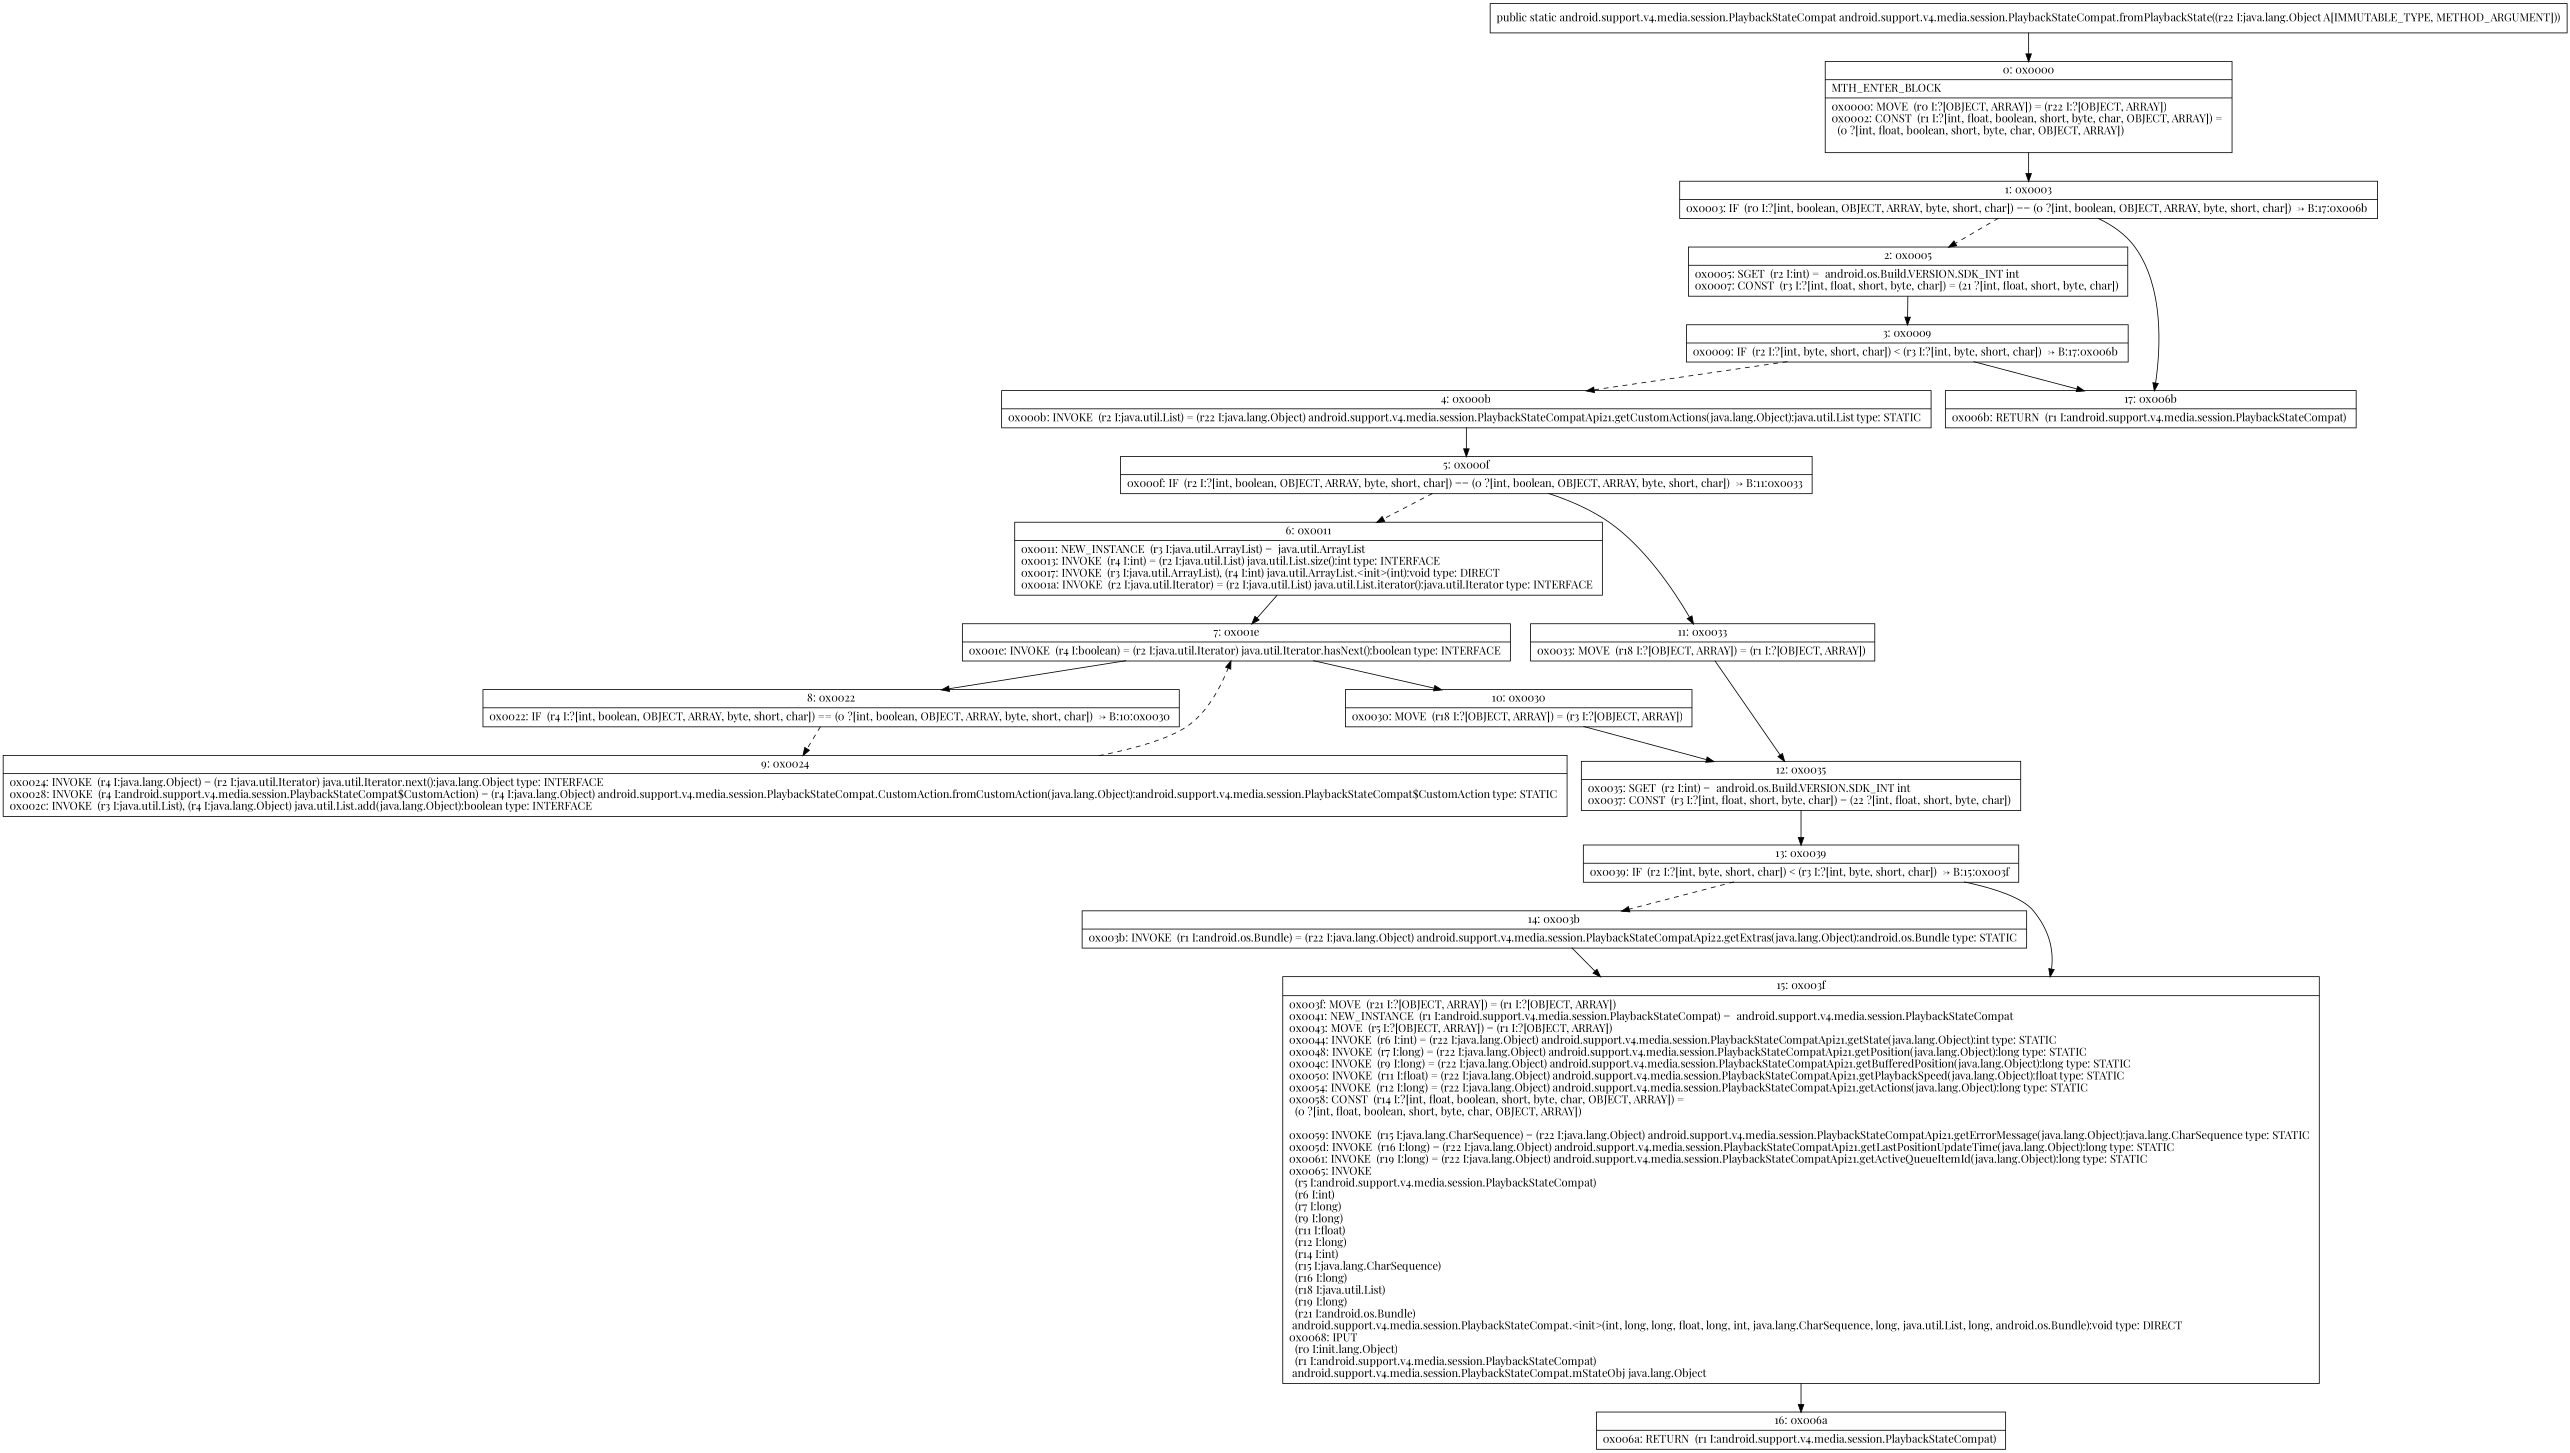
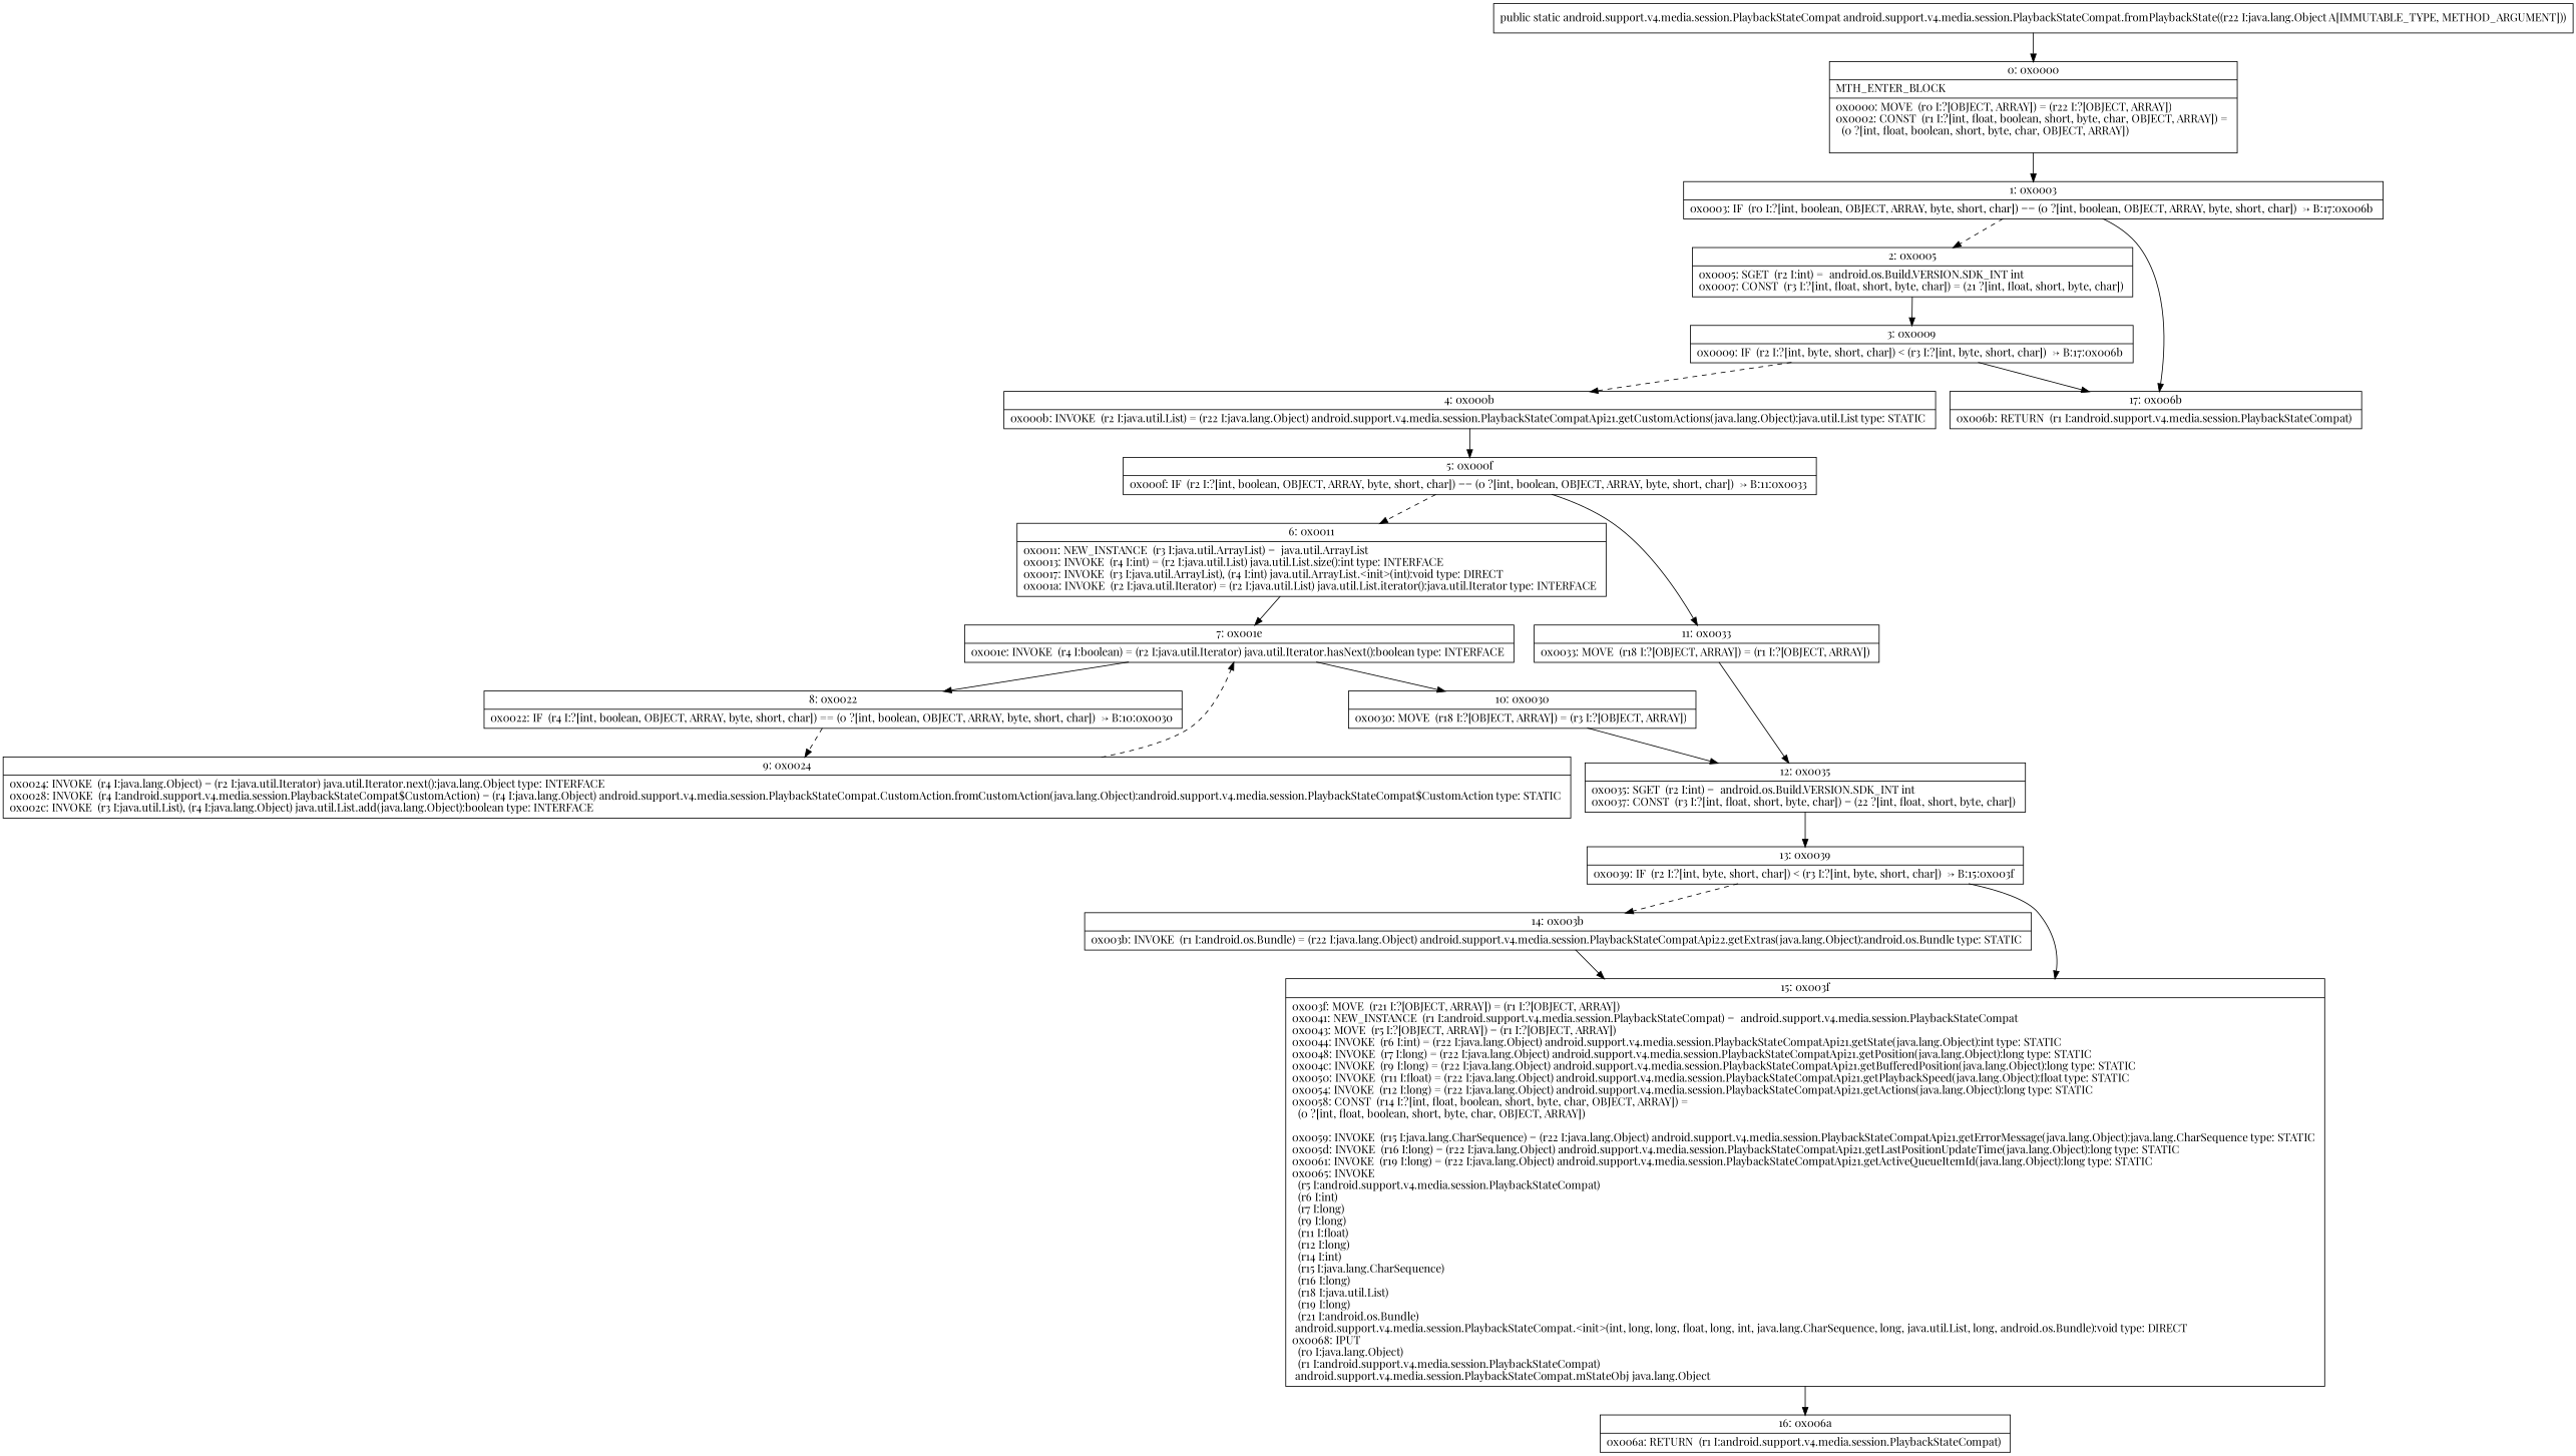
  digraph {
    fontname="Playfair Display"
    node [fontname="Playfair Display" shape=record]
    edge [fontname="Playfair Display"]
    n1 [label="{0\:\ 0x0000|MTH_ENTER_BLOCK\l|0x0000: MOVE  (r0 I:?[OBJECT, ARRAY]) = (r22 I:?[OBJECT, ARRAY]) \l0x0002: CONST  (r1 I:?[int, float, boolean, short, byte, char, OBJECT, ARRAY]) = \l  (0 ?[int, float, boolean, short, byte, char, OBJECT, ARRAY])\l \l}"]
    n2 [label="{1\:\ 0x0003|0x0003: IF  (r0 I:?[int, boolean, OBJECT, ARRAY, byte, short, char]) == (0 ?[int, boolean, OBJECT, ARRAY, byte, short, char])  \-\> B:17:0x006b \l}"]
    n3 [label="{2\:\ 0x0005|0x0005: SGET  (r2 I:int) =  android.os.Build.VERSION.SDK_INT int \l0x0007: CONST  (r3 I:?[int, float, short, byte, char]) = (21 ?[int, float, short, byte, char]) \l}"]
    n4 [label="{17\:\ 0x006b|0x006b: RETURN  (r1 I:android.support.v4.media.session.PlaybackStateCompat) \l}"]
    n5 [label="{3\:\ 0x0009|0x0009: IF  (r2 I:?[int, byte, short, char]) \< (r3 I:?[int, byte, short, char])  \-\> B:17:0x006b \l}"]
    n6 [label="{4\:\ 0x000b|0x000b: INVOKE  (r2 I:java.util.List) = (r22 I:java.lang.Object) android.support.v4.media.session.PlaybackStateCompatApi21.getCustomActions(java.lang.Object):java.util.List type: STATIC \l}"]
    n7 [label="{5\:\ 0x000f|0x000f: IF  (r2 I:?[int, boolean, OBJECT, ARRAY, byte, short, char]) == (0 ?[int, boolean, OBJECT, ARRAY, byte, short, char])  \-\> B:11:0x0033 \l}"]
    n8 [label="{6\:\ 0x0011|0x0011: NEW_INSTANCE  (r3 I:java.util.ArrayList) =  java.util.ArrayList \l0x0013: INVOKE  (r4 I:int) = (r2 I:java.util.List) java.util.List.size():int type: INTERFACE \l0x0017: INVOKE  (r3 I:java.util.ArrayList), (r4 I:int) java.util.ArrayList.\<init\>(int):void type: DIRECT \l0x001a: INVOKE  (r2 I:java.util.Iterator) = (r2 I:java.util.List) java.util.List.iterator():java.util.Iterator type: INTERFACE \l}"]
    n9 [label="{11\:\ 0x0033|0x0033: MOVE  (r18 I:?[OBJECT, ARRAY]) = (r1 I:?[OBJECT, ARRAY]) \l}"]
    n10 [label="{7\:\ 0x001e|0x001e: INVOKE  (r4 I:boolean) = (r2 I:java.util.Iterator) java.util.Iterator.hasNext():boolean type: INTERFACE \l}"]
    n11 [label="{12\:\ 0x0035|0x0035: SGET  (r2 I:int) =  android.os.Build.VERSION.SDK_INT int \l0x0037: CONST  (r3 I:?[int, float, short, byte, char]) = (22 ?[int, float, short, byte, char]) \l}"]
    n12 [label="{8\:\ 0x0022|0x0022: IF  (r4 I:?[int, boolean, OBJECT, ARRAY, byte, short, char]) == (0 ?[int, boolean, OBJECT, ARRAY, byte, short, char])  \-\> B:10:0x0030 \l}"]
    n13 [label="{10\:\ 0x0030|0x0030: MOVE  (r18 I:?[OBJECT, ARRAY]) = (r3 I:?[OBJECT, ARRAY]) \l}"]
    n14 [label="{9\:\ 0x0024|0x0024: INVOKE  (r4 I:java.lang.Object) = (r2 I:java.util.Iterator) java.util.Iterator.next():java.lang.Object type: INTERFACE \l0x0028: INVOKE  (r4 I:android.support.v4.media.session.PlaybackStateCompat$CustomAction) = (r4 I:java.lang.Object) android.support.v4.media.session.PlaybackStateCompat.CustomAction.fromCustomAction(java.lang.Object):android.support.v4.media.session.PlaybackStateCompat$CustomAction type: STATIC \l0x002c: INVOKE  (r3 I:java.util.List), (r4 I:java.lang.Object) java.util.List.add(java.lang.Object):boolean type: INTERFACE \l}"]
    n15 [label="{13\:\ 0x0039|0x0039: IF  (r2 I:?[int, byte, short, char]) \< (r3 I:?[int, byte, short, char])  \-\> B:15:0x003f \l}"]
    n16 [label="{14\:\ 0x003b|0x003b: INVOKE  (r1 I:android.os.Bundle) = (r22 I:java.lang.Object) android.support.v4.media.session.PlaybackStateCompatApi22.getExtras(java.lang.Object):android.os.Bundle type: STATIC \l}"]
-   n17 [label="{15\:\ 0x003f|0x003f: MOVE  (r21 I:?[OBJECT, ARRAY]) = (r1 I:?[OBJECT, ARRAY]) \l0x0041: NEW_INSTANCE  (r1 I:android.support.v4.media.session.PlaybackStateCompat) =  android.support.v4.media.session.PlaybackStateCompat \l0x0043: MOVE  (r5 I:?[OBJECT, ARRAY]) = (r1 I:?[OBJECT, ARRAY]) \l0x0044: INVOKE  (r6 I:int) = (r22 I:java.lang.Object) android.support.v4.media.session.PlaybackStateCompatApi21.getState(java.lang.Object):int type: STATIC \l0x0048: INVOKE  (r7 I:long) = (r22 I:java.lang.Object) android.support.v4.media.session.PlaybackStateCompatApi21.getPosition(java.lang.Object):long type: STATIC \l0x004c: INVOKE  (r9 I:long) = (r22 I:java.lang.Object) android.support.v4.media.session.PlaybackStateCompatApi21.getBufferedPosition(java.lang.Object):long type: STATIC \l0x0050: INVOKE  (r11 I:float) = (r22 I:java.lang.Object) android.support.v4.media.session.PlaybackStateCompatApi21.getPlaybackSpeed(java.lang.Object):float type: STATIC \l0x0054: INVOKE  (r12 I:long) = (r22 I:java.lang.Object) android.support.v4.media.session.PlaybackStateCompatApi21.getActions(java.lang.Object):long type: STATIC \l0x0058: CONST  (r14 I:?[int, float, boolean, short, byte, char, OBJECT, ARRAY]) = \l  (0 ?[int, float, boolean, short, byte, char, OBJECT, ARRAY])\l \l0x0059: INVOKE  (r15 I:java.lang.CharSequence) = (r22 I:java.lang.Object) android.support.v4.media.session.PlaybackStateCompatApi21.getErrorMessage(java.lang.Object):java.lang.CharSequence type: STATIC \l0x005d: INVOKE  (r16 I:long) = (r22 I:java.lang.Object) android.support.v4.media.session.PlaybackStateCompatApi21.getLastPositionUpdateTime(java.lang.Object):long type: STATIC \l0x0061: INVOKE  (r19 I:long) = (r22 I:java.lang.Object) android.support.v4.media.session.PlaybackStateCompatApi21.getActiveQueueItemId(java.lang.Object):long type: STATIC \l0x0065: INVOKE  \l  (r5 I:android.support.v4.media.session.PlaybackStateCompat)\l  (r6 I:int)\l  (r7 I:long)\l  (r9 I:long)\l  (r11 I:float)\l  (r12 I:long)\l  (r14 I:int)\l  (r15 I:java.lang.CharSequence)\l  (r16 I:long)\l  (r18 I:java.util.List)\l  (r19 I:long)\l  (r21 I:android.os.Bundle)\l android.support.v4.media.session.PlaybackStateCompat.\<init\>(int, long, long, float, long, int, java.lang.CharSequence, long, java.util.List, long, android.os.Bundle):void type: DIRECT \l0x0068: IPUT  \l  (r0 I:init.lang.Object)\l  (r1 I:android.support.v4.media.session.PlaybackStateCompat)\l android.support.v4.media.session.PlaybackStateCompat.mStateObj java.lang.Object \l}"]
+   n17 [label="{15\:\ 0x003f|0x003f: MOVE  (r21 I:?[OBJECT, ARRAY]) = (r1 I:?[OBJECT, ARRAY]) \l0x0041: NEW_INSTANCE  (r1 I:android.support.v4.media.session.PlaybackStateCompat) =  android.support.v4.media.session.PlaybackStateCompat \l0x0043: MOVE  (r5 I:?[OBJECT, ARRAY]) = (r1 I:?[OBJECT, ARRAY]) \l0x0044: INVOKE  (r6 I:int) = (r22 I:java.lang.Object) android.support.v4.media.session.PlaybackStateCompatApi21.getState(java.lang.Object):int type: STATIC \l0x0048: INVOKE  (r7 I:long) = (r22 I:java.lang.Object) android.support.v4.media.session.PlaybackStateCompatApi21.getPosition(java.lang.Object):long type: STATIC \l0x004c: INVOKE  (r9 I:long) = (r22 I:java.lang.Object) android.support.v4.media.session.PlaybackStateCompatApi21.getBufferedPosition(java.lang.Object):long type: STATIC \l0x0050: INVOKE  (r11 I:float) = (r22 I:java.lang.Object) android.support.v4.media.session.PlaybackStateCompatApi21.getPlaybackSpeed(java.lang.Object):float type: STATIC \l0x0054: INVOKE  (r12 I:long) = (r22 I:java.lang.Object) android.support.v4.media.session.PlaybackStateCompatApi21.getActions(java.lang.Object):long type: STATIC \l0x0058: CONST  (r14 I:?[int, float, boolean, short, byte, char, OBJECT, ARRAY]) = \l  (0 ?[int, float, boolean, short, byte, char, OBJECT, ARRAY])\l \l0x0059: INVOKE  (r15 I:java.lang.CharSequence) = (r22 I:java.lang.Object) android.support.v4.media.session.PlaybackStateCompatApi21.getErrorMessage(java.lang.Object):java.lang.CharSequence type: STATIC \l0x005d: INVOKE  (r16 I:long) = (r22 I:java.lang.Object) android.support.v4.media.session.PlaybackStateCompatApi21.getLastPositionUpdateTime(java.lang.Object):long type: STATIC \l0x0061: INVOKE  (r19 I:long) = (r22 I:java.lang.Object) android.support.v4.media.session.PlaybackStateCompatApi21.getActiveQueueItemId(java.lang.Object):long type: STATIC \l0x0065: INVOKE  \l  (r5 I:android.support.v4.media.session.PlaybackStateCompat)\l  (r6 I:int)\l  (r7 I:long)\l  (r9 I:long)\l  (r11 I:float)\l  (r12 I:long)\l  (r14 I:int)\l  (r15 I:java.lang.CharSequence)\l  (r16 I:long)\l  (r18 I:java.util.List)\l  (r19 I:long)\l  (r21 I:android.os.Bundle)\l android.support.v4.media.session.PlaybackStateCompat.\<init\>(int, long, long, float, long, int, java.lang.CharSequence, long, java.util.List, long, android.os.Bundle):void type: DIRECT \l0x0068: IPUT  \l  (r0 I:java.lang.Object)\l  (r1 I:android.support.v4.media.session.PlaybackStateCompat)\l android.support.v4.media.session.PlaybackStateCompat.mStateObj java.lang.Object \l}"]
    n18 [label="{16\:\ 0x006a|0x006a: RETURN  (r1 I:android.support.v4.media.session.PlaybackStateCompat) \l}"]
    n19 [label="{public static android.support.v4.media.session.PlaybackStateCompat android.support.v4.media.session.PlaybackStateCompat.fromPlaybackState((r22 I:java.lang.Object A[IMMUTABLE_TYPE, METHOD_ARGUMENT])) }"]
    n1 -> n2
    n2 -> n3 [style=dashed]
    n2 -> n4
    n3 -> n5
    n5 -> n4
    n5 -> n6 [style=dashed]
    n6 -> n7
    n7 -> n8 [style=dashed]
    n7 -> n9
    n8 -> n10
    n9 -> n11
    n10 -> n12
    n10 -> n13
    n11 -> n15
    n12 -> n14 [style=dashed]
    n13 -> n11
    n14 -> n10 [style=dashed]
    n15 -> n16 [style=dashed]
    n15 -> n17
    n16 -> n17
    n17 -> n18
    n19 -> n1
  }
